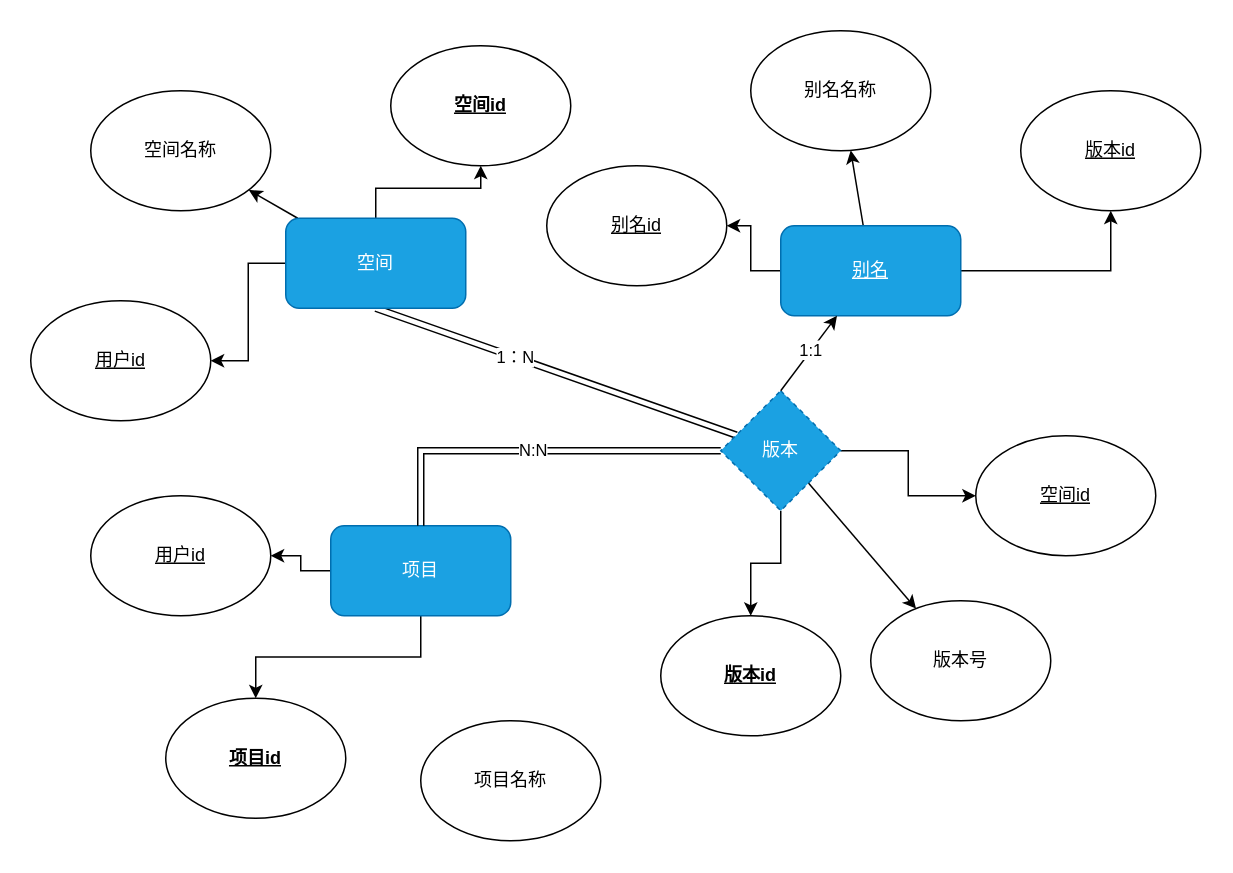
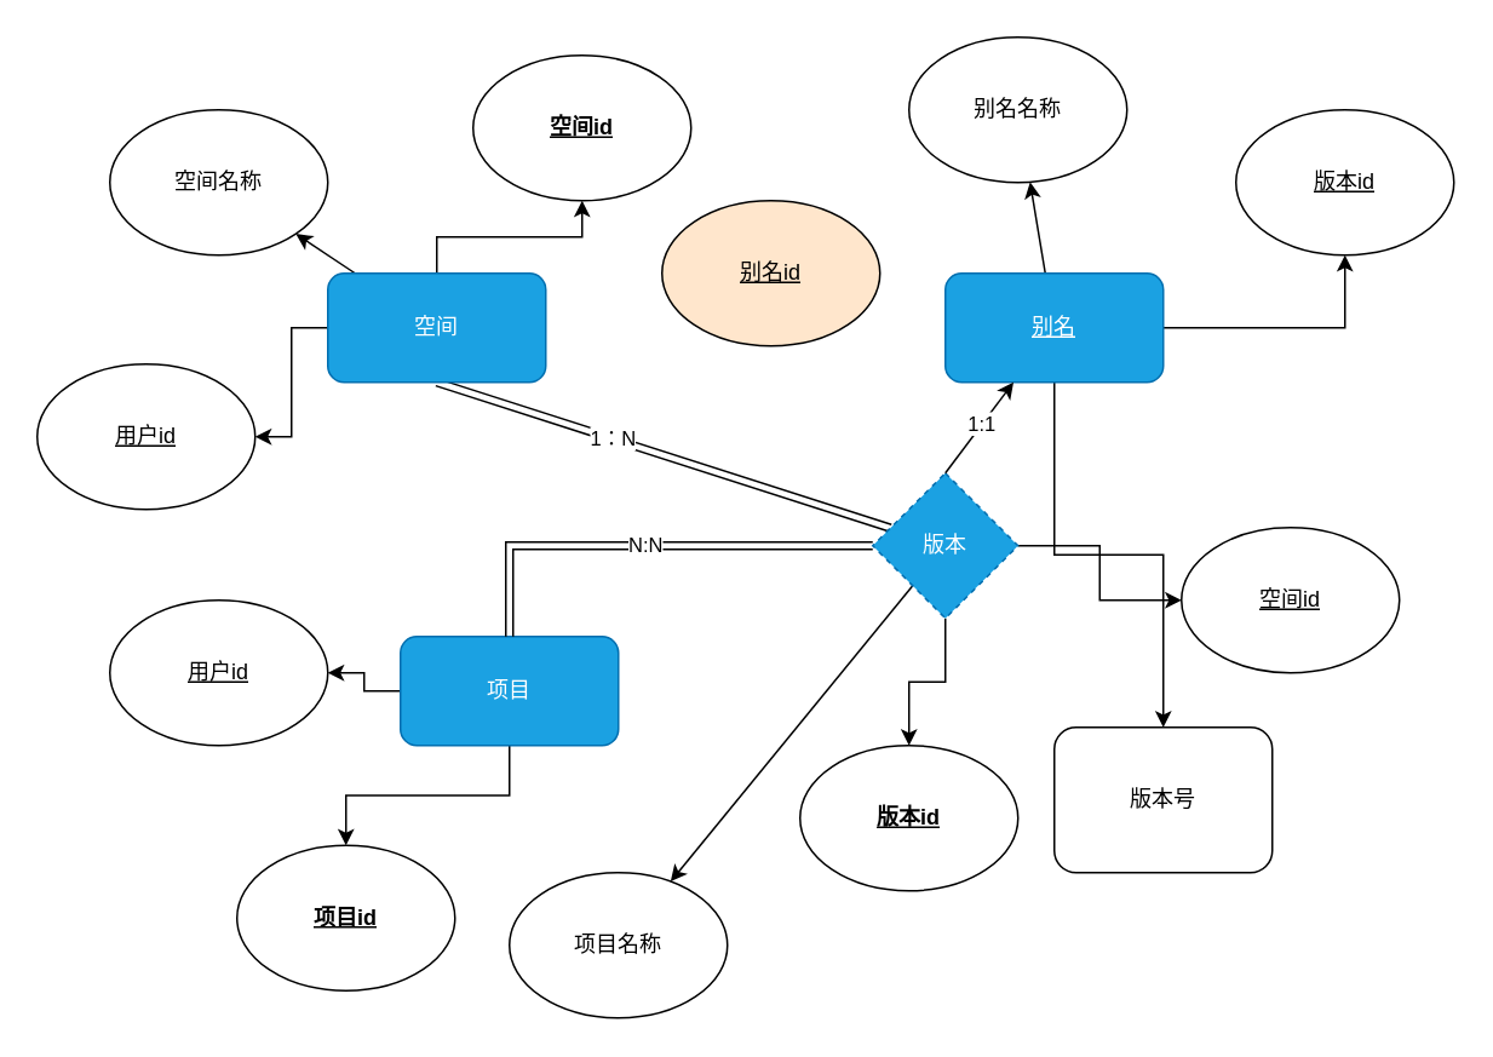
  <mxCell id="0" />
  <mxCell id="1" parent="0" />
  <mxCell id="2" value="" style="edgeStyle=orthogonalEdgeStyle;rounded=0;orthogonalLoop=1;jettySize=auto;html=1;" parent="1" source="4" target="5" edge="1"><mxGeometry relative="1" as="geometry" /></mxCell>
  <mxCell id="3" style="edgeStyle=orthogonalEdgeStyle;rounded=0;orthogonalLoop=1;jettySize=auto;html=1;" edge="1" parent="1" source="4" target="32"><mxGeometry relative="1" as="geometry" /></mxCell>
  <mxCell id="4" value="项目" style="rounded=1;whiteSpace=wrap;html=1;fillColor=#1ba1e2;strokeColor=#006EAF;fontColor=#ffffff;" parent="1" vertex="1"><mxGeometry x="220" y="350" width="120" height="60" as="geometry" /></mxCell>
- <mxCell id="5" value="项目id" style="ellipse;whiteSpace=wrap;html=1;rounded=1;fontStyle=5" parent="1" vertex="1"><mxGeometry x="110" y="465" width="120" height="80" as="geometry" /></mxCell>
+ <mxCell id="5" value="项目id" style="ellipse;whiteSpace=wrap;html=1;rounded=1;fontStyle=5" parent="1" vertex="1"><mxGeometry x="130" y="465" width="120" height="80" as="geometry" /></mxCell>
  <mxCell id="6" value="项目名称" style="ellipse;whiteSpace=wrap;html=1;rounded=1;" parent="1" vertex="1"><mxGeometry x="280" y="480" width="120" height="80" as="geometry" /></mxCell>
  <mxCell id="7" value="" style="rounded=0;orthogonalLoop=1;jettySize=auto;html=1;shape=link;exitX=0.5;exitY=1;exitDx=0;exitDy=0;" parent="1" source="24" target="17" edge="1"><mxGeometry relative="1" as="geometry" /></mxCell>
  <mxCell id="8" value="1：N" style="edgeLabel;html=1;align=center;verticalAlign=middle;resizable=0;points=[];" parent="7" vertex="1" connectable="0"><mxGeometry x="-0.241" relative="1" as="geometry"><mxPoint x="1" as="offset" /></mxGeometry></mxCell>
  <mxCell id="9" value="" style="edgeStyle=none;rounded=0;orthogonalLoop=1;jettySize=auto;html=1;" parent="1" source="12" target="18" edge="1"><mxGeometry relative="1" as="geometry" /></mxCell>
  <mxCell id="10" value="" style="edgeStyle=orthogonalEdgeStyle;rounded=0;orthogonalLoop=1;jettySize=auto;html=1;" edge="1" parent="1" source="12" target="29"><mxGeometry relative="1" as="geometry" /></mxCell>
- <mxCell id="11" value="" style="edgeStyle=orthogonalEdgeStyle;rounded=0;orthogonalLoop=1;jettySize=auto;html=1;" edge="1" parent="1" source="12" target="33"><mxGeometry relative="1" as="geometry" /></mxCell>
+ <mxCell id="11" value="" style="edgeStyle=orthogonalEdgeStyle;rounded=0;orthogonalLoop=1;jettySize=auto;html=1;" edge="1" parent="1" source="12" target="25"><mxGeometry relative="1" as="geometry" /></mxCell>
  <mxCell id="12" value="别名" style="rounded=1;whiteSpace=wrap;html=1;fillColor=#1ba1e2;strokeColor=#006EAF;fontColor=#ffffff;fontStyle=4" parent="1" vertex="1"><mxGeometry x="520" y="150" width="120" height="60" as="geometry" /></mxCell>
  <mxCell id="13" value="N:N" style="edgeStyle=orthogonalEdgeStyle;rounded=0;orthogonalLoop=1;jettySize=auto;html=1;entryX=0.5;entryY=0;entryDx=0;entryDy=0;shape=link;" parent="1" source="17" target="4" edge="1"><mxGeometry relative="1" as="geometry" /></mxCell>
- <mxCell id="14" value="" style="edgeStyle=none;rounded=0;orthogonalLoop=1;jettySize=auto;html=1;" parent="1" source="17" target="25" edge="1"><mxGeometry relative="1" as="geometry" /></mxCell>
+ <mxCell id="14" value="" style="edgeStyle=none;rounded=0;orthogonalLoop=1;jettySize=auto;html=1;" parent="1" source="17" target="6" edge="1"><mxGeometry relative="1" as="geometry" /></mxCell>
  <mxCell id="15" value="" style="edgeStyle=orthogonalEdgeStyle;rounded=0;orthogonalLoop=1;jettySize=auto;html=1;" parent="1" source="17" target="27" edge="1"><mxGeometry relative="1" as="geometry" /></mxCell>
  <mxCell id="16" style="edgeStyle=orthogonalEdgeStyle;rounded=0;orthogonalLoop=1;jettySize=auto;html=1;exitX=0.5;exitY=1;exitDx=0;exitDy=0;entryX=0.5;entryY=0;entryDx=0;entryDy=0;" edge="1" parent="1" source="17" target="30"><mxGeometry relative="1" as="geometry" /></mxCell>
  <mxCell id="17" value="版本" style="rhombus;whiteSpace=wrap;html=1;rounded=0;strokeColor=#006EAF;fontColor=#ffffff;fillColor=#1ba1e2;dashed=1;" parent="1" vertex="1"><mxGeometry x="480" y="260" width="80" height="80" as="geometry" /></mxCell>
  <mxCell id="18" value="别名名称" style="ellipse;whiteSpace=wrap;html=1;rounded=1;" parent="1" vertex="1"><mxGeometry x="500" y="20" width="120" height="80" as="geometry" /></mxCell>
  <mxCell id="19" style="edgeStyle=none;rounded=0;orthogonalLoop=1;jettySize=auto;html=1;exitX=0.5;exitY=0;exitDx=0;exitDy=0;" parent="1" source="17" target="12" edge="1"><mxGeometry relative="1" as="geometry"><Array as="points" /></mxGeometry></mxCell>
  <mxCell id="20" value="1:1" style="edgeLabel;html=1;align=center;verticalAlign=middle;resizable=0;points=[];" parent="19" vertex="1" connectable="0"><mxGeometry x="0.081" y="1" relative="1" as="geometry"><mxPoint as="offset" /></mxGeometry></mxCell>
  <mxCell id="21" value="" style="edgeStyle=none;rounded=0;orthogonalLoop=1;jettySize=auto;html=1;" parent="1" source="24" target="26" edge="1"><mxGeometry relative="1" as="geometry" /></mxCell>
  <mxCell id="22" value="" style="edgeStyle=orthogonalEdgeStyle;rounded=0;orthogonalLoop=1;jettySize=auto;html=1;" parent="1" source="24" target="28" edge="1"><mxGeometry relative="1" as="geometry" /></mxCell>
  <mxCell id="23" value="" style="edgeStyle=orthogonalEdgeStyle;rounded=0;orthogonalLoop=1;jettySize=auto;html=1;" edge="1" parent="1" source="24" target="31"><mxGeometry relative="1" as="geometry" /></mxCell>
- <mxCell id="24" value="空间" style="rounded=1;whiteSpace=wrap;html=1;fillColor=#1ba1e2;strokeColor=#006EAF;fontColor=#ffffff;" parent="1" vertex="1"><mxGeometry x="190" y="145" width="120" height="60" as="geometry" /></mxCell>
- <mxCell id="25" value="版本号" style="ellipse;whiteSpace=wrap;html=1;rounded=1;" parent="1" vertex="1"><mxGeometry x="580" y="400" width="120" height="80" as="geometry" /></mxCell>
+ <mxCell id="24" value="空间" style="rounded=1;whiteSpace=wrap;html=1;fillColor=#1ba1e2;strokeColor=#006EAF;fontColor=#ffffff;" parent="1" vertex="1"><mxGeometry x="180" y="150" width="120" height="60" as="geometry" /></mxCell>
+ <mxCell id="25" value="版本号" style="whiteSpace=wrap;html=1;rounded=1;" parent="1" vertex="1"><mxGeometry x="580" y="400" width="120" height="80" as="geometry" /></mxCell>
  <mxCell id="26" value="空间名称" style="ellipse;whiteSpace=wrap;html=1;rounded=1;" parent="1" vertex="1"><mxGeometry x="60" y="60" width="120" height="80" as="geometry" /></mxCell>
  <mxCell id="27" value="空间id" style="ellipse;whiteSpace=wrap;html=1;rounded=1;fontStyle=4" parent="1" vertex="1"><mxGeometry x="650" y="290" width="120" height="80" as="geometry" /></mxCell>
  <mxCell id="28" value="空间id" style="ellipse;whiteSpace=wrap;html=1;rounded=1;fontStyle=5" parent="1" vertex="1"><mxGeometry x="260" y="30" width="120" height="80" as="geometry" /></mxCell>
  <mxCell id="29" value="版本id" style="ellipse;whiteSpace=wrap;html=1;rounded=1;fontStyle=4" vertex="1" parent="1"><mxGeometry x="680" y="60" width="120" height="80" as="geometry" /></mxCell>
  <mxCell id="30" value="版本id" style="ellipse;whiteSpace=wrap;html=1;rounded=1;fontStyle=5" vertex="1" parent="1"><mxGeometry x="440" y="410" width="120" height="80" as="geometry" /></mxCell>
  <mxCell id="31" value="用户id" style="ellipse;whiteSpace=wrap;html=1;rounded=1;fontStyle=4" vertex="1" parent="1"><mxGeometry x="20" y="200" width="120" height="80" as="geometry" /></mxCell>
  <mxCell id="32" value="用户id" style="ellipse;whiteSpace=wrap;html=1;rounded=1;fontStyle=4" vertex="1" parent="1"><mxGeometry x="60" y="330" width="120" height="80" as="geometry" /></mxCell>
- <mxCell id="33" value="别名id" style="ellipse;whiteSpace=wrap;html=1;rounded=1;fontStyle=4;" vertex="1" parent="1"><mxGeometry x="364" y="110" width="120" height="80" as="geometry" /></mxCell>
+ <mxCell id="33" value="别名id" style="ellipse;whiteSpace=wrap;html=1;rounded=1;fontStyle=4;fillColor=#ffe6cc;" vertex="1" parent="1"><mxGeometry x="364" y="110" width="120" height="80" as="geometry" /></mxCell>
